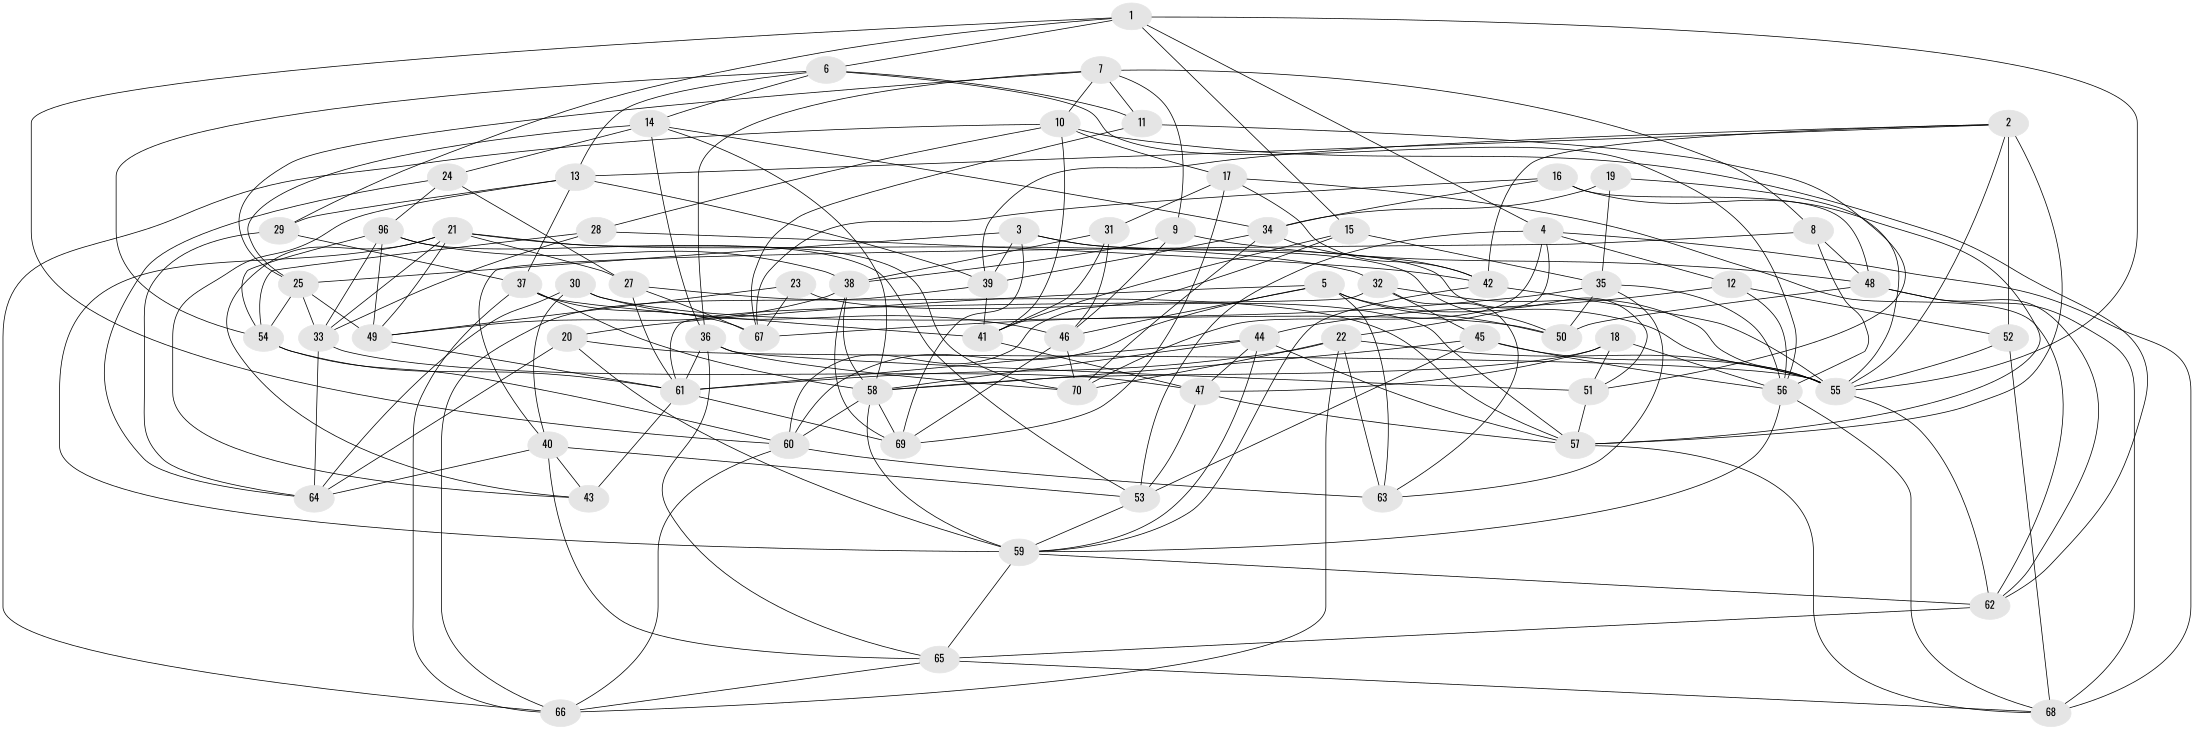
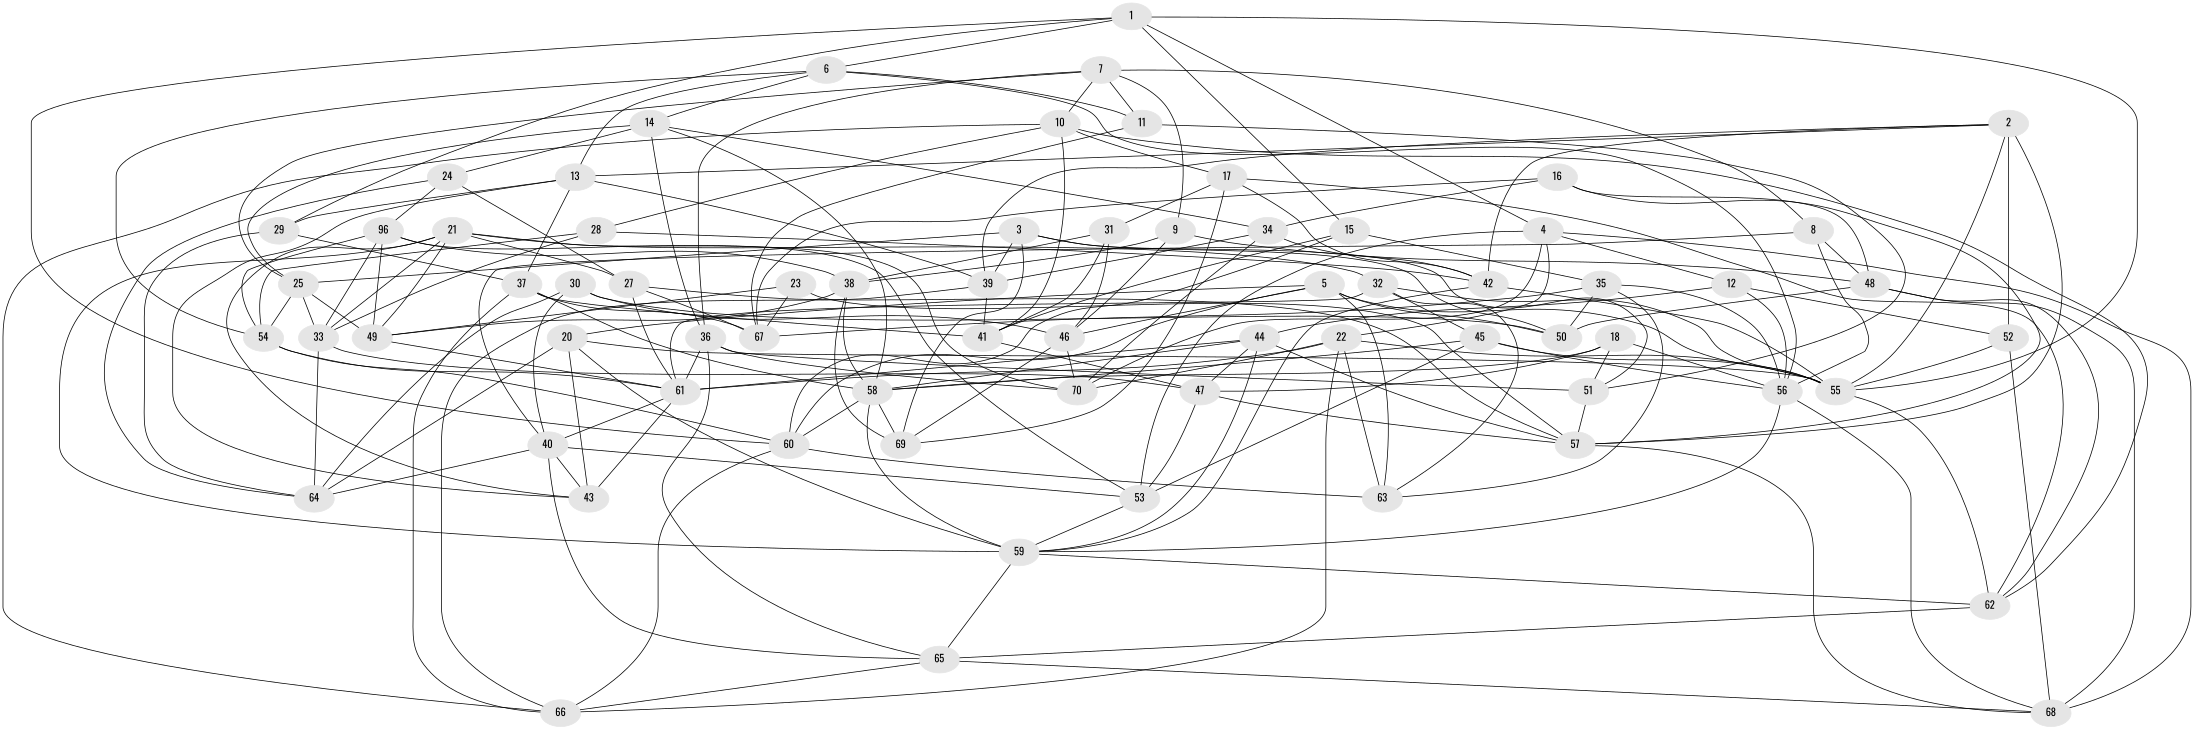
  graph {
    fontname=Oswald
    node [color=gray90 fontname=Oswald style=filled]
    edge [fontname=Oswald weight=1.0]
    1
    4
    6
    15
    29
    55
    60
    12
    22
    53
    68
    70
    13
    11
    14
    54
    56
    41
    35
    37
    64
    62
    63
    66
    2
    39
    42
    52
    57
    44
    43
    31
    46
    38
    59
    3
    25
    50
    51
    69
    33
    49
    61
    5
    20
    67
    36
    24
    34
    58
    7
    8
    9
    10
    40
    48
    17
    28
    65
    47
    27
    n62 [label=96]
    16
    18
-   19
    32
    45
    21
    23
    30
    1 -- 4
    1 -- 6
    1 -- 15
    1 -- 29
    1 -- 55
    1 -- 60
    4 -- 12
    4 -- 22
    4 -- 53
    4 -- 68
    4 -- 70
    6 -- 13
    6 -- 11
    6 -- 14
    6 -- 54
    6 -- 56
    15 -- 60
    15 -- 41
    15 -- 35
    29 -- 37
    29 -- 64
    55 -- 62
    60 -- 63
    60 -- 66
    12 -- 56
    12 -- 52 [weight=2.0]
    12 -- 44
    22 -- 55
    22 -- 70
    22 -- 63
    22 -- 66
    22 -- 61
    53 -- 59
    13 -- 29
    13 -- 37
    13 -- 39
    13 -- 43
    11 -- 51
    11 -- 67
    14 -- 25
    14 -- 36
    14 -- 24
    14 -- 34
    14 -- 58
    54 -- 60
    54 -- 61
    56 -- 68
    56 -- 59
    41 -- 47
    35 -- 56
    35 -- 63
    35 -- 50
    35 -- 67
    37 -- 41
    37 -- 66
    37 -- 67
    37 -- 58
    62 -- 65
    2 -- 55
    2 -- 13
    2 -- 39
    2 -- 42
    2 -- 52
    2 -- 57
    39 -- 41
    39 -- 66
    42 -- 55
    42 -- 59
    52 -- 55
    52 -- 68
    57 -- 68
    44 -- 57
    44 -- 59
    44 -- 61
    44 -- 58
    44 -- 47
    43 -- 61 [weight=2.0]
    31 -- 41
    31 -- 46
    31 -- 38
    46 -- 70
    46 -- 69
    38 -- 69
    38 -- 49
    38 -- 58
    59 -- 62
    59 -- 65
    3 -- 39
    3 -- 25
    3 -- 50 [weight=2.0]
    3 -- 51
    3 -- 69
    25 -- 54
    25 -- 33
    25 -- 49
    51 -- 57 [weight=2.0]
    33 -- 64
    33 -- 47
    49 -- 61
-   61 -- 69
+   61 -- 40
    5 -- 55
    5 -- 60
    5 -- 63
    5 -- 46
    5 -- 50
    5 -- 20
    20 -- 55
    20 -- 64
+   20 -- 43
    20 -- 59 [weight=2.0]
    36 -- 70
    36 -- 51
    36 -- 61
    36 -- 65
    24 -- 64
    24 -- 27
    24 -- n62
    34 -- 70
    34 -- 39
    34 -- 42
    58 -- 60 [weight=2.0]
    58 -- 59
    58 -- 69
    7 -- 11
    7 -- 25
    7 -- 36
    7 -- 8
    7 -- 9
    7 -- 10
    8 -- 56
    8 -- 40
    8 -- 48
    9 -- 46
    9 -- 38
    9 -- 48
    10 -- 41
    10 -- 62
    10 -- 66
    10 -- 17
    10 -- 28
    40 -- 53
    40 -- 64
    40 -- 43
    40 -- 65
    48 -- 68
    48 -- 62
    48 -- 50
    17 -- 62
    17 -- 42
    17 -- 31
    17 -- 69
    28 -- 54
    28 -- 42
    28 -- 33
    65 -- 68
    65 -- 66
    47 -- 53
    47 -- 57
    27 -- 57 [weight=2.0]
    27 -- 61
    27 -- 67
    n62 -- 53
    n62 -- 54
    n62 -- 38
    n62 -- 33
    n62 -- 49
    16 -- 57
    16 -- 67
    16 -- 34
    16 -- 48
    18 -- 56
    18 -- 51
    18 -- 58
    18 -- 47
-   19 -- 55
-   19 -- 35
-   19 -- 34
    32 -- 55
    32 -- 63
    32 -- 61
    32 -- 45 [weight=2.0]
    45 -- 55
    45 -- 53
    45 -- 56
    45 -- 58
    21 -- 70
    21 -- 43
    21 -- 59
    21 -- 33
    21 -- 49
    21 -- 27
    21 -- 32
    23 -- 57
    23 -- 49
    23 -- 67
    30 -- 64
    30 -- 46
    30 -- 50
    30 -- 40
  }
